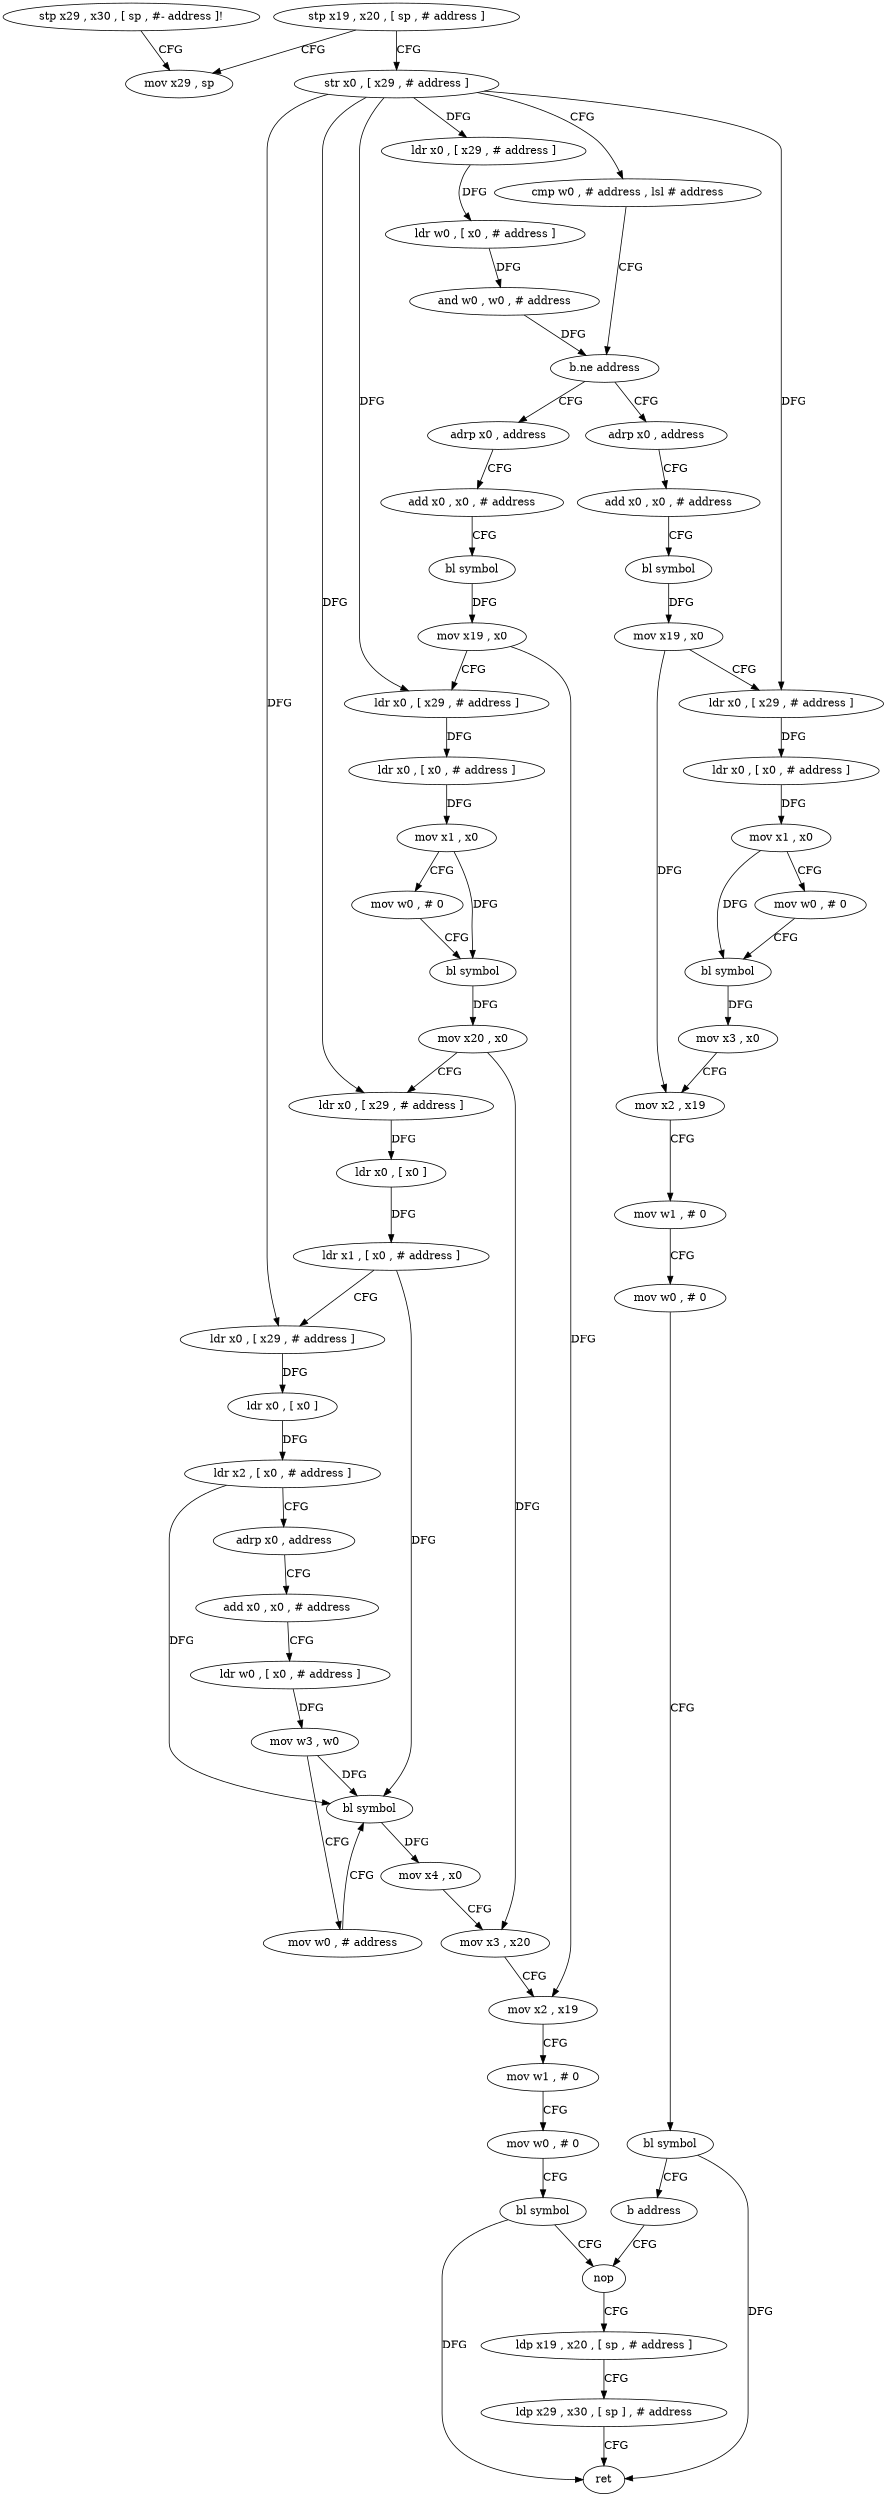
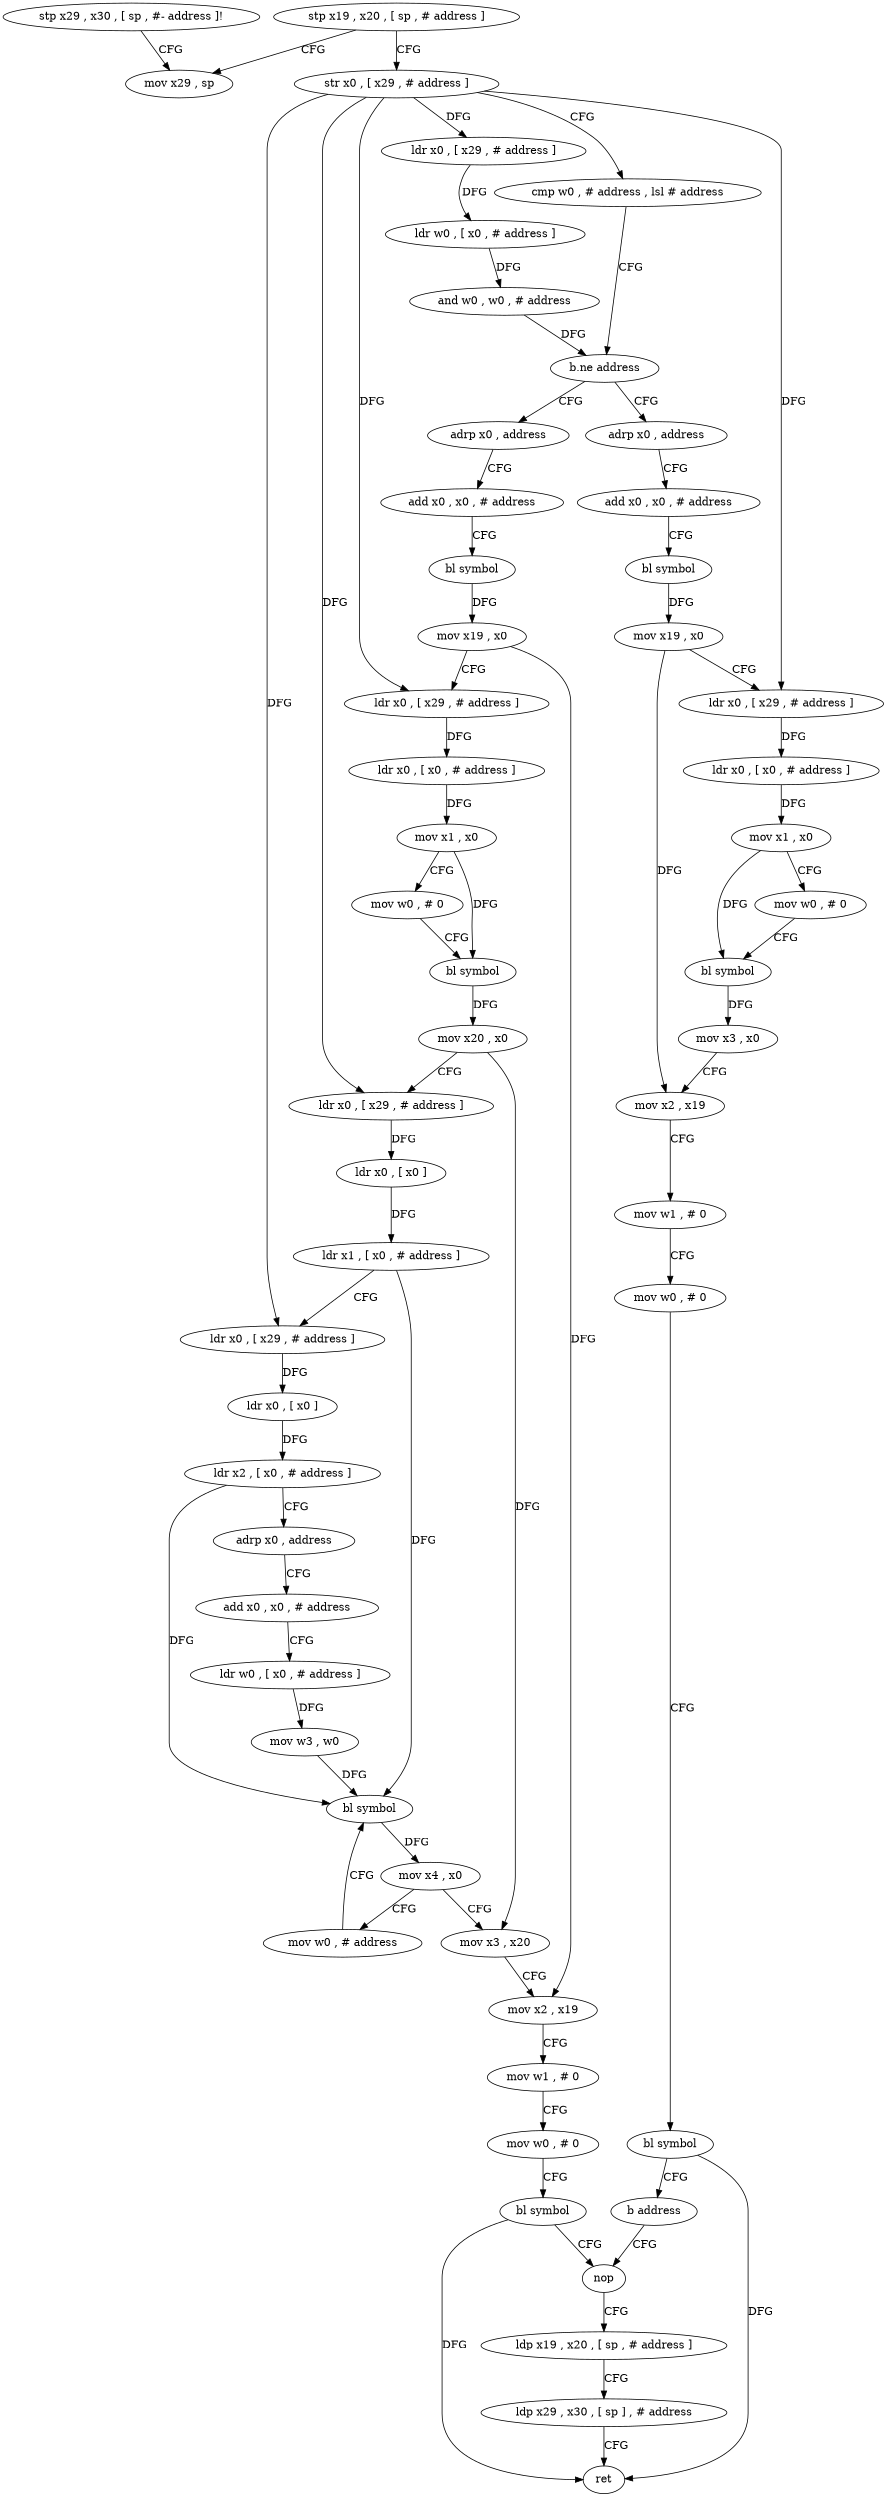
  digraph {
    n1 [label="stp x29 , x30 , [ sp , #- address ]!"]
    n2 [label="mov x29 , sp"]
    n3 [label="stp x19 , x20 , [ sp , # address ]"]
    n4 [label="str x0 , [ x29 , # address ]"]
    n5 [label="ldr x0 , [ x29 , # address ]"]
    n6 [label="ldr x0 , [ x29 , # address ]"]
    n7 [label="ldr x0 , [ x29 , # address ]"]
    n8 [label="ldr x0 , [ x29 , # address ]"]
    n9 [label="ldr x0 , [ x29 , # address ]"]
    n10 [label="cmp w0 , # address , lsl # address"]
    n11 [label="ldr w0 , [ x0 , # address ]"]
    n12 [label="ldr x0 , [ x0 , # address ]"]
    n13 [label="ldr x0 , [ x0 ]"]
    n14 [label="ldr x0 , [ x0 ]"]
    n15 [label="ldr x0 , [ x0 , # address ]"]
    n16 [label="and w0 , w0 , # address"]
    n17 [label="b.ne address"]
    n18 [label="adrp x0 , address"]
    n19 [label="adrp x0 , address"]
    n20 [label="add x0 , x0 , # address"]
    n21 [label="add x0 , x0 , # address"]
    n22 [label="bl symbol"]
    n23 [label="bl symbol"]
    n24 [label="mov x19 , x0"]
    n25 [label="mov x2 , x19"]
    n26 [label="mov w1 , # 0"]
    n27 [label="mov x1 , x0"]
    n28 [label="mov w0 , # 0"]
    n29 [label="bl symbol"]
    n30 [label="mov x20 , x0"]
    n31 [label="mov x3 , x20"]
    n32 [label="ldr x1 , [ x0 , # address ]"]
    n33 [label="bl symbol"]
    n34 [label="mov x4 , x0"]
    n35 [label="ldr x2 , [ x0 , # address ]"]
    n36 [label="adrp x0 , address"]
    n37 [label="add x0 , x0 , # address"]
    n38 [label="ldr w0 , [ x0 , # address ]"]
    n39 [label="mov w3 , w0"]
    n40 [label="mov w0 , # address"]
    n41 [label="mov w0 , # 0"]
    n42 [label="bl symbol"]
    n43 [label=nop]
    n44 [label=ret]
    n45 [label="ldp x19 , x20 , [ sp , # address ]"]
    n46 [label="ldp x29 , x30 , [ sp ] , # address"]
    n47 [label="mov x19 , x0"]
    n48 [label="mov x2 , x19"]
    n49 [label="mov w1 , # 0"]
    n50 [label="mov x1 , x0"]
    n51 [label="mov w0 , # 0"]
    n52 [label="bl symbol"]
    n53 [label="mov x3 , x0"]
    n54 [label="mov w0 , # 0"]
    n55 [label="bl symbol"]
    n56 [label="b address"]
    n1 -> n2 [label=CFG]
    n3 -> n2 [label=CFG]
    n3 -> n4 [label=CFG]
    n4 -> n5 [label=DFG]
    n4 -> n6 [label=DFG]
    n4 -> n7 [label=DFG]
    n4 -> n8 [label=DFG]
    n4 -> n9 [label=DFG]
    n4 -> n10 [label=CFG]
    n5 -> n11 [label=DFG]
    n6 -> n12 [label=DFG]
    n7 -> n13 [label=DFG]
    n8 -> n14 [label=DFG]
    n9 -> n15 [label=DFG]
    n10 -> n17 [label=CFG]
    n11 -> n16 [label=DFG]
    n12 -> n27 [label=DFG]
    n13 -> n32 [label=DFG]
    n14 -> n35 [label=DFG]
    n15 -> n50 [label=DFG]
    n16 -> n17 [label=DFG]
    n17 -> n18 [label=CFG]
    n17 -> n19 [label=CFG]
    n18 -> n20 [label=CFG]
    n19 -> n21 [label=CFG]
    n20 -> n22 [label=CFG]
    n21 -> n23 [label=CFG]
    n22 -> n24 [label=DFG]
    n23 -> n47 [label=DFG]
    n24 -> n6 [label=CFG]
    n24 -> n25 [label=DFG]
    n25 -> n26 [label=CFG]
    n26 -> n41 [label=CFG]
    n27 -> n28 [label=CFG]
    n27 -> n29 [label=DFG]
    n28 -> n29 [label=CFG]
    n29 -> n30 [label=DFG]
    n30 -> n7 [label=CFG]
    n30 -> n31 [label=DFG]
    n31 -> n25 [label=CFG]
    n32 -> n8 [label=CFG]
    n32 -> n33 [label=DFG]
    n33 -> n34 [label=DFG]
    n34 -> n31 [label=CFG]
    n35 -> n33 [label=DFG]
    n35 -> n36 [label=CFG]
    n36 -> n37 [label=CFG]
    n37 -> n38 [label=CFG]
    n38 -> n39 [label=DFG]
    n39 -> n33 [label=DFG]
-   n39 -> n40 [label=CFG]
+   n34 -> n40 [label=CFG]
    n40 -> n33 [label=CFG]
    n41 -> n42 [label=CFG]
    n42 -> n43 [label=CFG]
    n42 -> n44 [label=DFG]
    n43 -> n45 [label=CFG]
    n45 -> n46 [label=CFG]
    n46 -> n44 [label=CFG]
    n47 -> n9 [label=CFG]
    n47 -> n48 [label=DFG]
    n48 -> n49 [label=CFG]
    n49 -> n54 [label=CFG]
    n50 -> n51 [label=CFG]
    n50 -> n52 [label=DFG]
    n51 -> n52 [label=CFG]
    n52 -> n53 [label=DFG]
    n53 -> n48 [label=CFG]
    n54 -> n55 [label=CFG]
    n55 -> n44 [label=DFG]
    n55 -> n56 [label=CFG]
    n56 -> n43 [label=CFG]
  }
